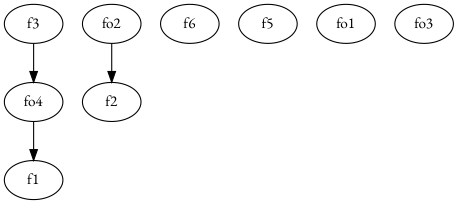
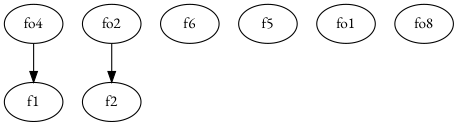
  strict digraph {
    fontname="EB Garamond"
    node [fontname="EB Garamond"]
    edge [fontname="EB Garamond" weight=2]
    fo4
    f1
    fo2
    f2
-   f3
    n6 [label=f6]
    f5
    fo1
-   fo3
+   fo3 [label=fo8]
    fo4 -> f1
    fo2 -> f2
-   f3 -> fo4
  }
